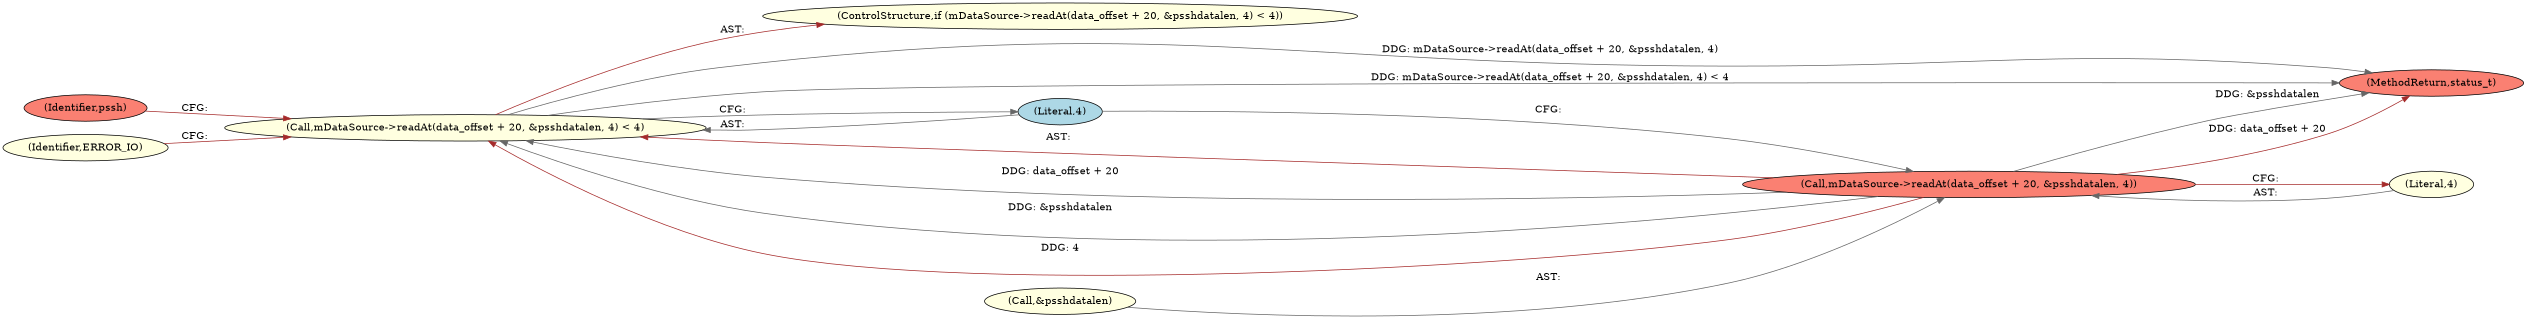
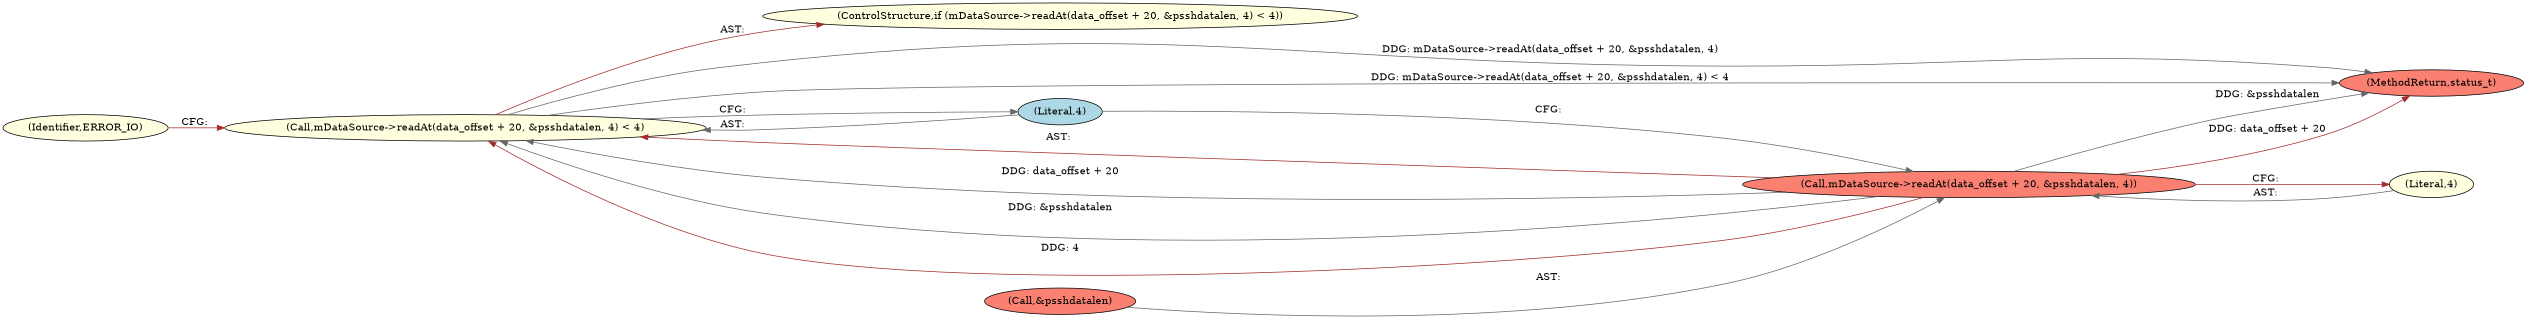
  digraph {
    rankdir=LR
    node [fillcolor=lightyellow style=filled]
    edge [color=gray40]
    n1 [label="(Call,mDataSource->readAt(data_offset + 20, &psshdatalen, 4) < 4)"]
    n2 [label="(ControlStructure,if (mDataSource->readAt(data_offset + 20, &psshdatalen, 4) < 4))"]
    n3 [fillcolor=lightblue label="(Literal,4)"]
    n4 [fillcolor=salmon label="(MethodReturn,status_t)"]
    n5 [fillcolor=salmon label="(Call,mDataSource->readAt(data_offset + 20, &psshdatalen, 4))"]
    n6 [label="(Literal,4)"]
-   n7 [label="(Call,&psshdatalen)"]
-   n8 [fillcolor=salmon label="(Identifier,pssh)"]
+   n7 [fillcolor=salmon label="(Call,&psshdatalen)"]
    n9 [label="(Identifier,ERROR_IO)"]
    n1 -> n2 [color=brown label="AST: "]
    n1 -> n3 [label="CFG: "]
    n1 -> n4 [label="DDG: mDataSource->readAt(data_offset + 20, &psshdatalen, 4)"]
    n1 -> n4 [label="DDG: mDataSource->readAt(data_offset + 20, &psshdatalen, 4) < 4"]
    n3 -> n1 [label="AST: "]
    n3 -> n5 [label="CFG: "]
    n5 -> n1 [color=brown label="AST: "]
    n5 -> n1 [label="DDG: data_offset + 20"]
    n5 -> n1 [label="DDG: &psshdatalen"]
    n5 -> n1 [color=brown label="DDG: 4"]
    n5 -> n4 [label="DDG: &psshdatalen"]
    n5 -> n4 [color=brown label="DDG: data_offset + 20"]
    n5 -> n6 [color=brown label="CFG: "]
    n6 -> n5 [label="AST: "]
    n7 -> n5 [label="AST: "]
-   n8 -> n1 [color=brown label="CFG: "]
    n9 -> n1 [color=brown label="CFG: "]
  }
